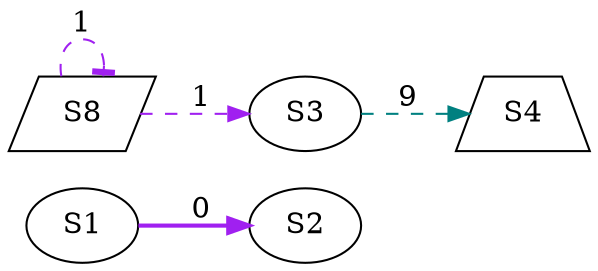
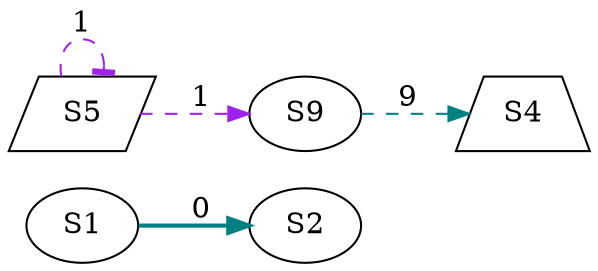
  strict digraph {
    rankdir=LR
    node [shape=ellipse]
    edge [arrowhead=normal color=teal style=dashed]
    S1
    S2
    S4 [shape=trapezium]
-   S3
-   S5 [shape=parallelogram label=S8]
-   S1 -> S2 [color=purple label=0 style=bold]
+   S3 [label=S9]
+   S5 [shape=parallelogram]
+   S1 -> S2 [label=0 style=bold]
    S3 -> S4 [label=9]
    S5 -> S3 [color=purple label=1]
    S5 -> S5 [arrowhead=tee color=purple label=1]
  }
